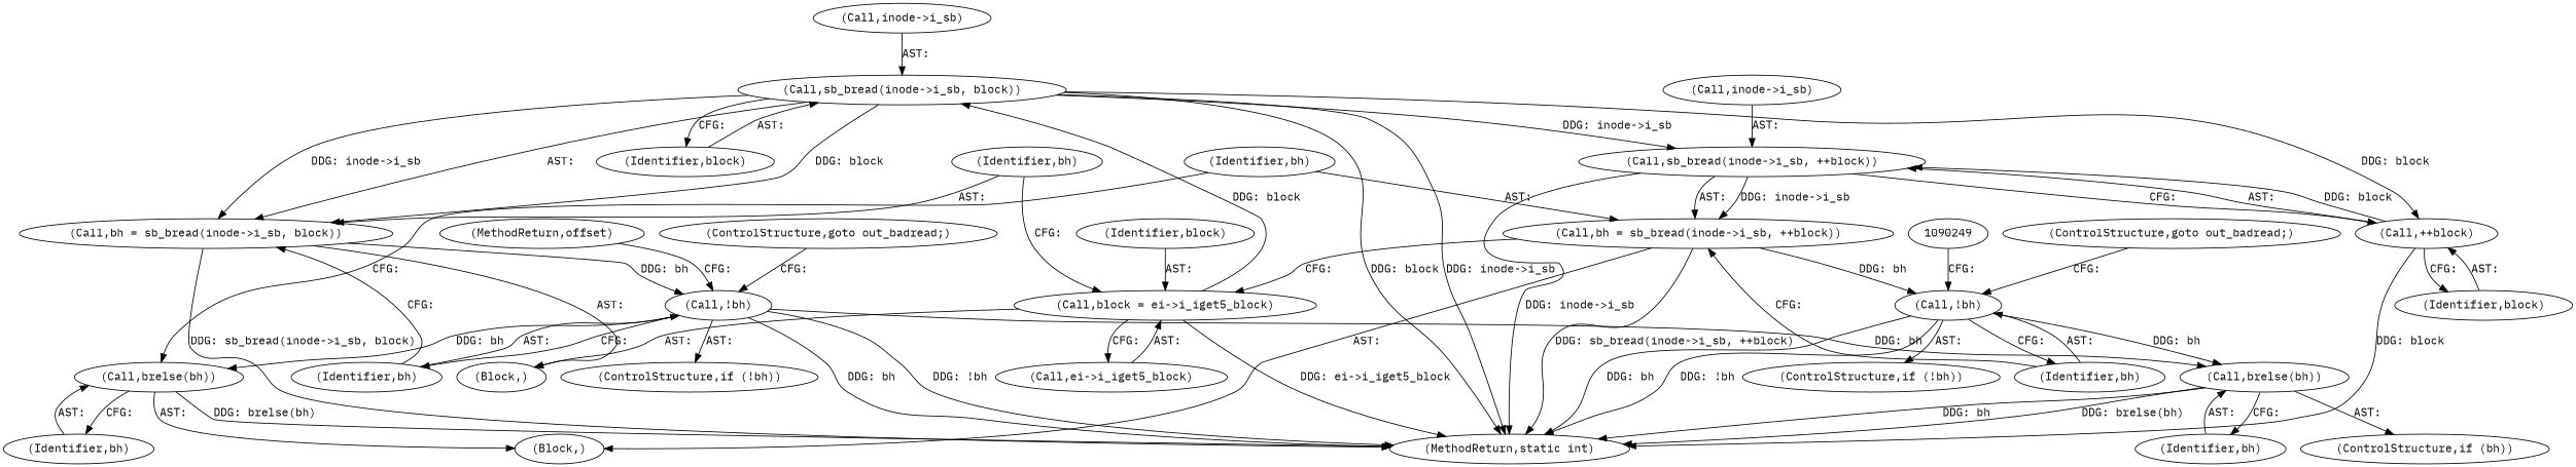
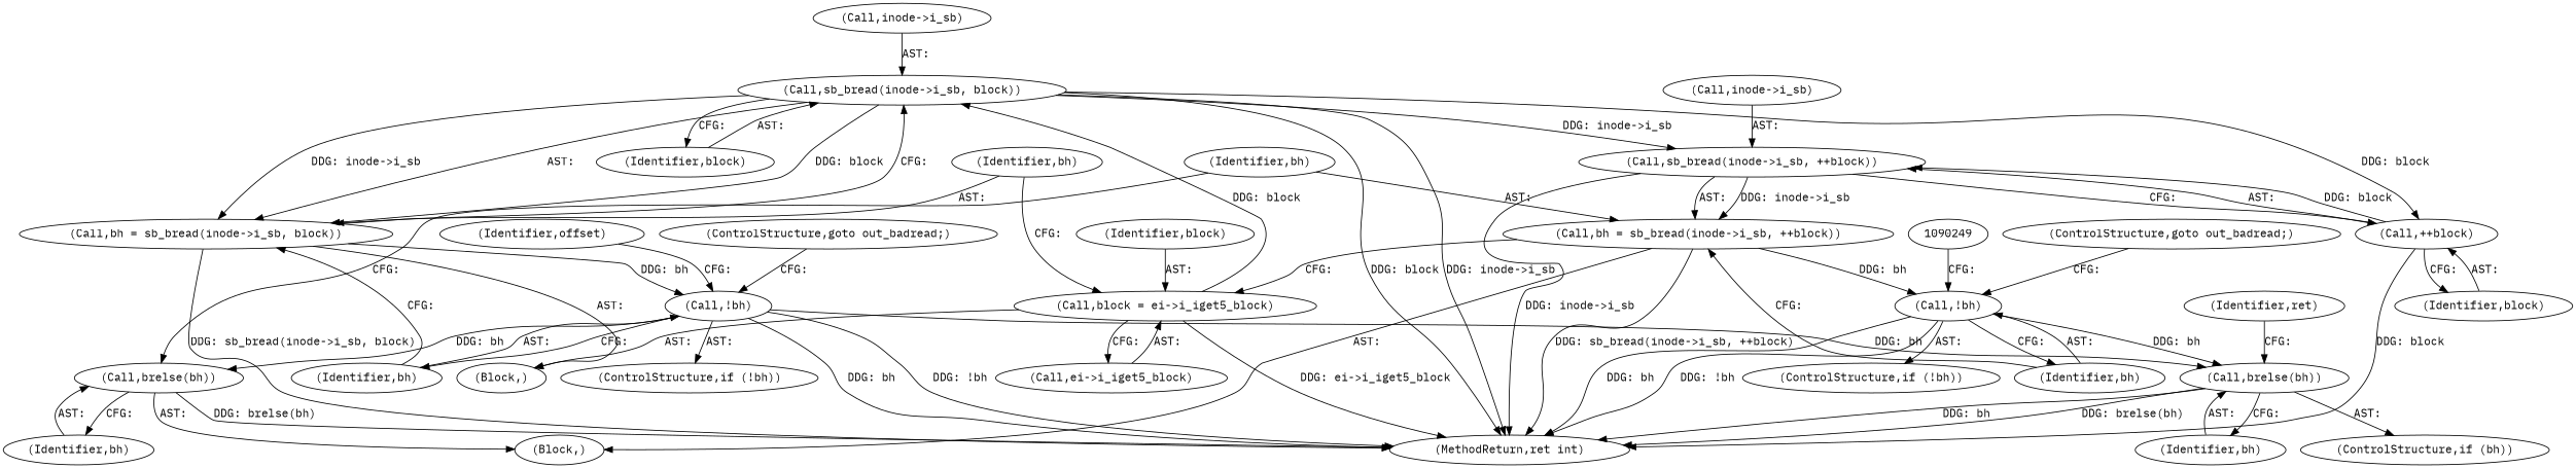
  digraph {
    fontname="IBM Plex Mono"
    node [fontname="IBM Plex Mono"]
    edge [fontname="IBM Plex Mono"]
    n1 [label="(Call,sb_bread(inode->i_sb, block))"]
    n2 [label="(Call,bh = sb_bread(inode->i_sb, block))"]
    n3 [label="(Call,sb_bread(inode->i_sb, ++block))"]
    n4 [label="(Call,++block)"]
    n5 [label="(Identifier,block)"]
-   n6 [label="(MethodReturn,static int)"]
+   n6 [label="(MethodReturn,ret int)"]
    n7 [label="(Block,)"]
    n8 [label="(Call,!bh)"]
    n9 [label="(Call,bh = sb_bread(inode->i_sb, ++block))"]
    n10 [label="(Identifier,block)"]
    n11 [label="(Call,block = ei->i_iget5_block)"]
    n12 [label="(Call,ei->i_iget5_block)"]
    n13 [label="(Call,brelse(bh))"]
    n14 [label="(Call,brelse(bh))"]
    n15 [label="(Identifier,bh)"]
    n16 [label="(ControlStructure,if (!bh))"]
    n17 [label="(Identifier,bh)"]
    n18 [label="(Block,)"]
    n19 [label="(ControlStructure,if (bh))"]
    n20 [label="(Identifier,bh)"]
    n21 [label="(Call,!bh)"]
    n22 [label="(Identifier,bh)"]
    n23 [label="(ControlStructure,if (!bh))"]
    n24 [label="(ControlStructure,goto out_badread;)"]
    n25 [label="(Call,inode->i_sb)"]
    n26 [label="(Call,inode->i_sb)"]
    n27 [label="(Identifier,bh)"]
    n28 [label="(Identifier,block)"]
-   n29 [label="(MethodReturn,offset)"]
+   n29 [label="(Identifier,offset)"]
    n30 [label="(Identifier,bh)"]
    n31 [label="(ControlStructure,goto out_badread;)"]
+   n32 [label="(Identifier,ret)"]
    n33 [label=1090249]
    n1 -> n2 [label="AST: "]
    n1 -> n2 [label="DDG: inode->i_sb"]
    n1 -> n2 [label="DDG: block"]
    n1 -> n3 [label="DDG: inode->i_sb"]
    n1 -> n4 [label="DDG: block"]
    n1 -> n5 [label="CFG: "]
    n1 -> n6 [label="DDG: inode->i_sb"]
    n1 -> n6 [label="DDG: block"]
+   n2 -> n1 [label="CFG: "]
    n2 -> n6 [label="DDG: sb_bread(inode->i_sb, block)"]
    n2 -> n7 [label="AST: "]
    n2 -> n8 [label="DDG: bh"]
    n3 -> n4 [label="CFG: "]
    n3 -> n6 [label="DDG: inode->i_sb"]
    n3 -> n9 [label="AST: "]
    n3 -> n9 [label="DDG: inode->i_sb"]
    n4 -> n3 [label="AST: "]
    n4 -> n3 [label="DDG: block"]
    n4 -> n6 [label="DDG: block"]
    n4 -> n10 [label="CFG: "]
    n5 -> n1 [label="AST: "]
    n8 -> n6 [label="DDG: !bh"]
    n8 -> n6 [label="DDG: bh"]
    n8 -> n13 [label="DDG: bh"]
    n8 -> n14 [label="DDG: bh"]
    n8 -> n15 [label="CFG: "]
    n8 -> n16 [label="AST: "]
    n9 -> n6 [label="DDG: sb_bread(inode->i_sb, ++block)"]
    n9 -> n11 [label="CFG: "]
    n9 -> n18 [label="AST: "]
    n9 -> n21 [label="DDG: bh"]
    n10 -> n4 [label="AST: "]
    n11 -> n1 [label="DDG: block"]
    n11 -> n6 [label="DDG: ei->i_iget5_block"]
    n11 -> n7 [label="AST: "]
    n11 -> n12 [label="CFG: "]
    n12 -> n11 [label="AST: "]
    n13 -> n6 [label="DDG: brelse(bh)"]
    n13 -> n17 [label="CFG: "]
    n13 -> n18 [label="AST: "]
    n14 -> n6 [label="DDG: bh"]
    n14 -> n6 [label="DDG: brelse(bh)"]
    n14 -> n19 [label="AST: "]
    n14 -> n20 [label="CFG: "]
    n15 -> n2 [label="CFG: "]
    n15 -> n8 [label="AST: "]
    n17 -> n13 [label="AST: "]
    n20 -> n14 [label="AST: "]
    n21 -> n6 [label="DDG: bh"]
    n21 -> n6 [label="DDG: !bh"]
    n21 -> n14 [label="DDG: bh"]
    n21 -> n22 [label="CFG: "]
    n21 -> n23 [label="AST: "]
    n22 -> n9 [label="CFG: "]
    n22 -> n21 [label="AST: "]
    n24 -> n8 [label="CFG: "]
    n25 -> n3 [label="AST: "]
    n26 -> n1 [label="AST: "]
    n27 -> n9 [label="AST: "]
    n27 -> n13 [label="CFG: "]
    n28 -> n11 [label="AST: "]
    n29 -> n8 [label="CFG: "]
    n30 -> n2 [label="AST: "]
    n30 -> n11 [label="CFG: "]
    n31 -> n21 [label="CFG: "]
+   n32 -> n14 [label="CFG: "]
    n33 -> n21 [label="CFG: "]
  }
